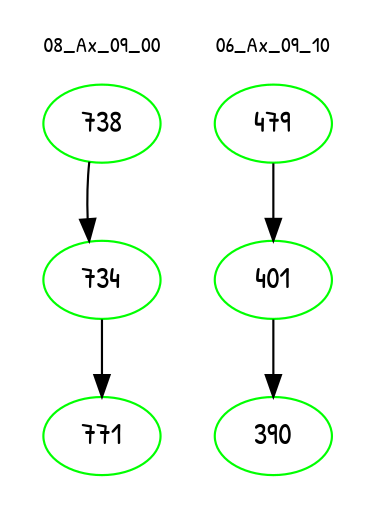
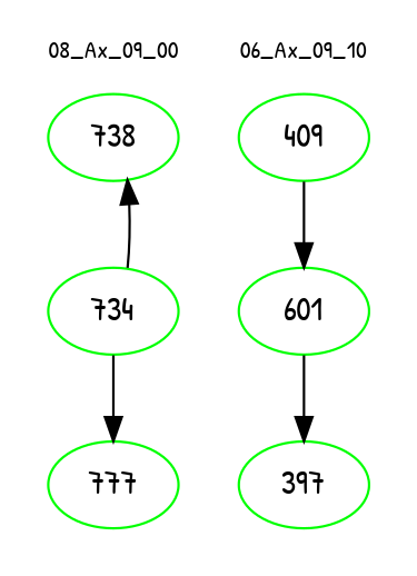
  digraph {
    fontname="Patrick Hand"
    node [color=green fontname="Patrick Hand"]
    edge [color=black fontname="Patrick Hand"]
    n1 [label=738]
    n2 [label=734]
-   n3 [label=771]
-   n4 [label=479]
-   n5 [label=401]
-   n6 [label=390]
+   n3 [label=777]
+   n4 [label=409]
+   n5 [label=601]
+   n6 [label=397]
    subgraph cluster_1 {
      color=white
      fontsize=10
      label="08_Ax_09_00"
      n1
      n2
      n3
    }
    subgraph cluster_2 {
      color=white
      fontsize=10
      label="06_Ax_09_10"
      n4
      n5
      n6
    }
-   n1 -> n2
+   n2 -> n1
    n2 -> n3
    n4 -> n5
    n5 -> n6
  }
